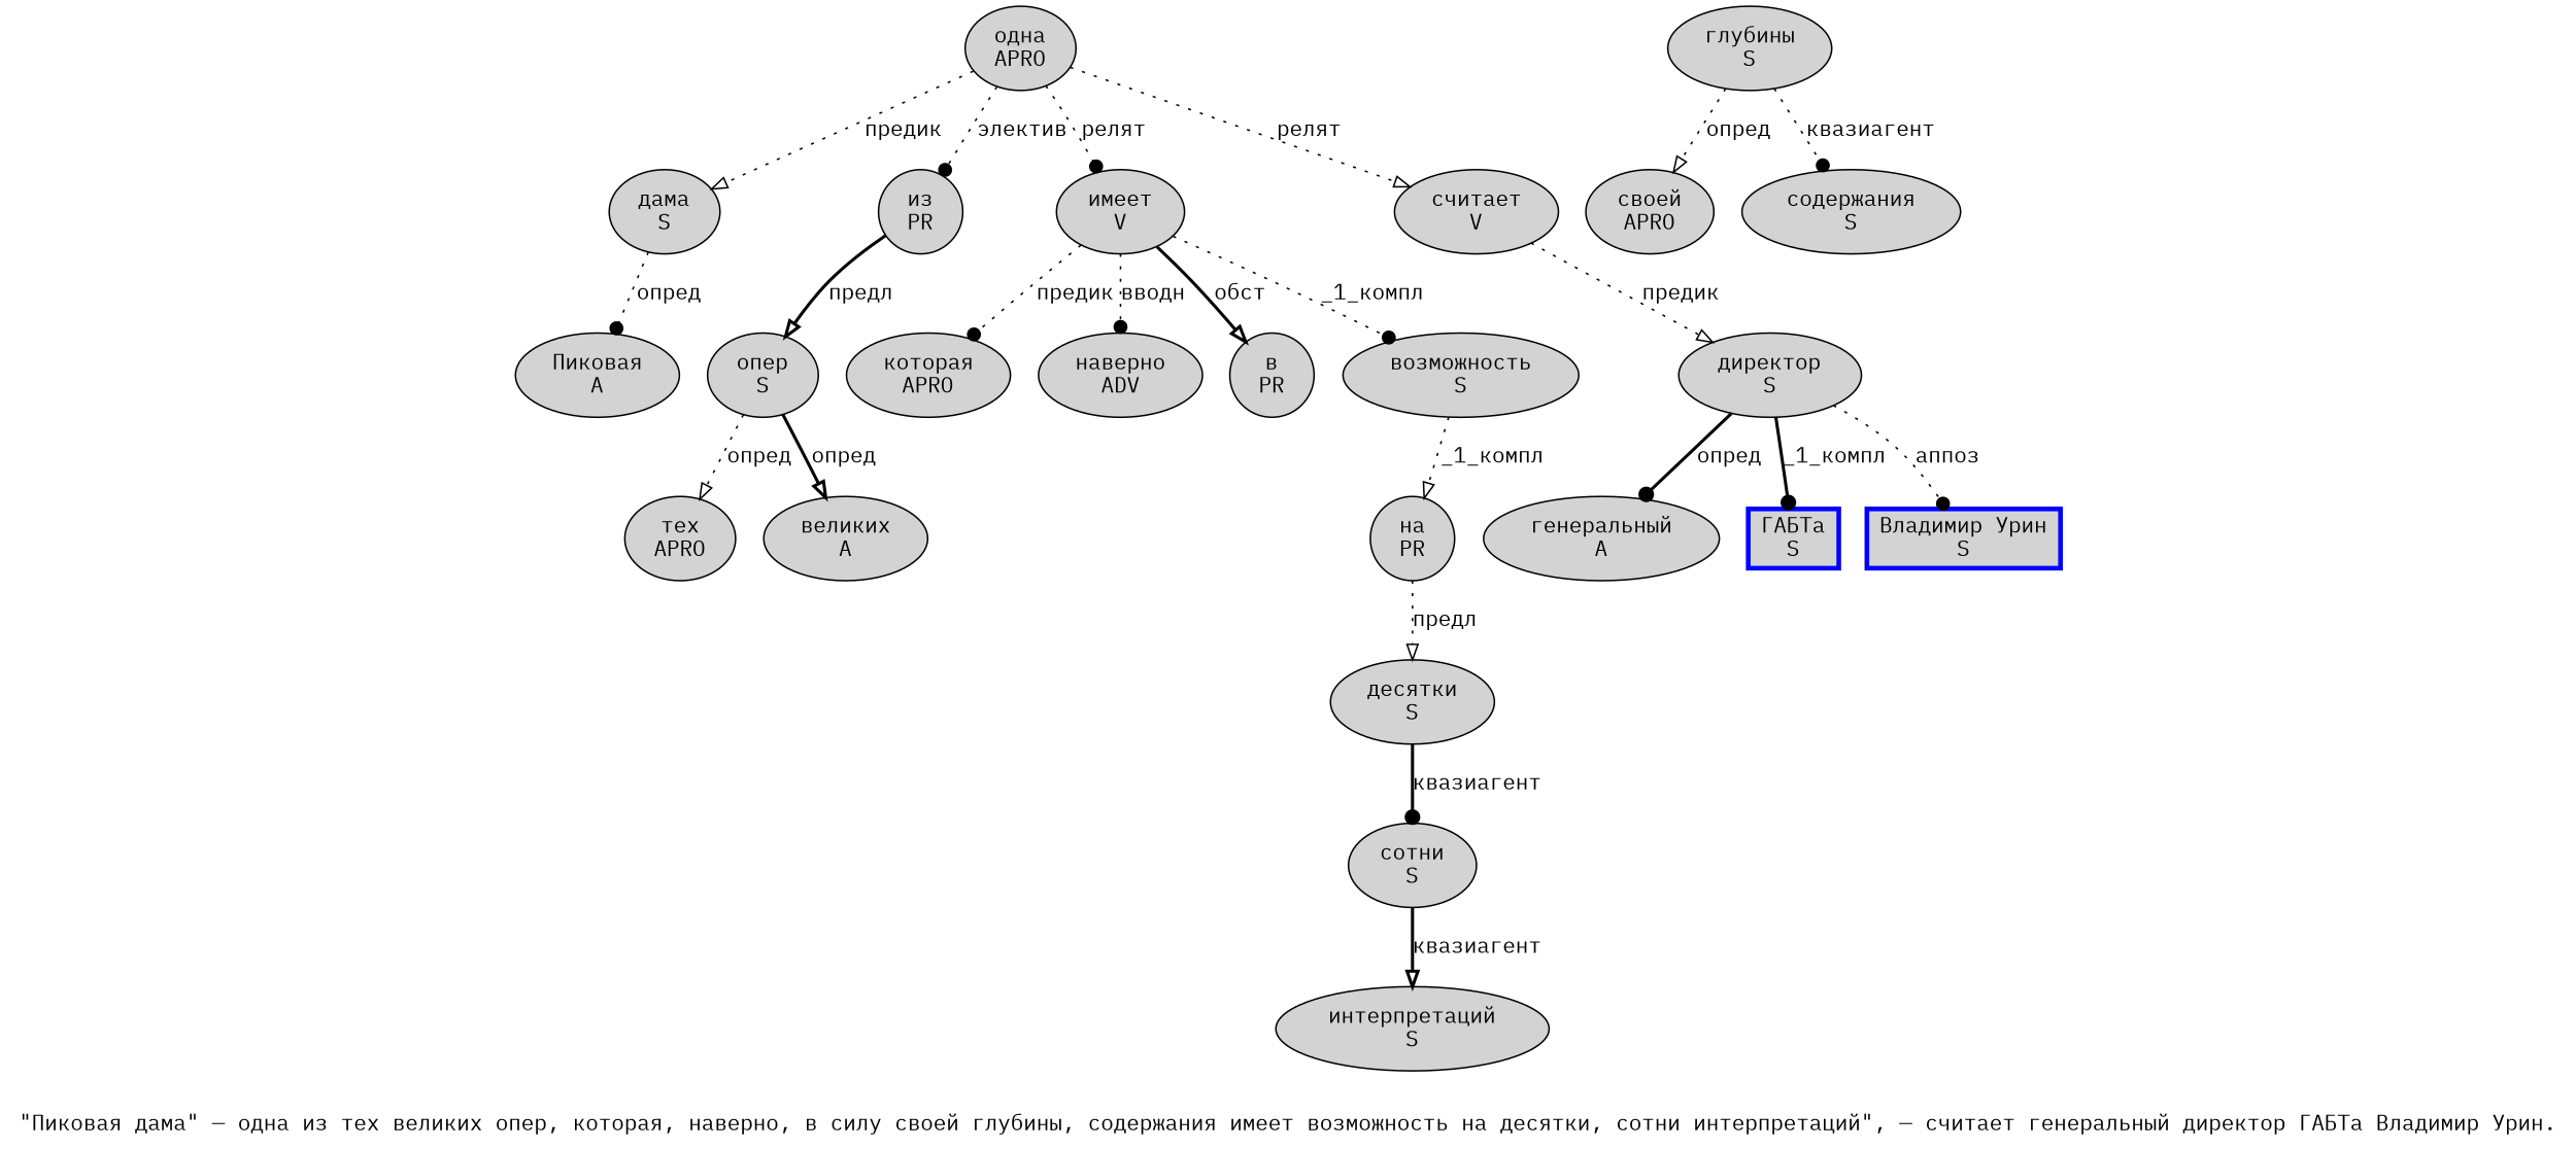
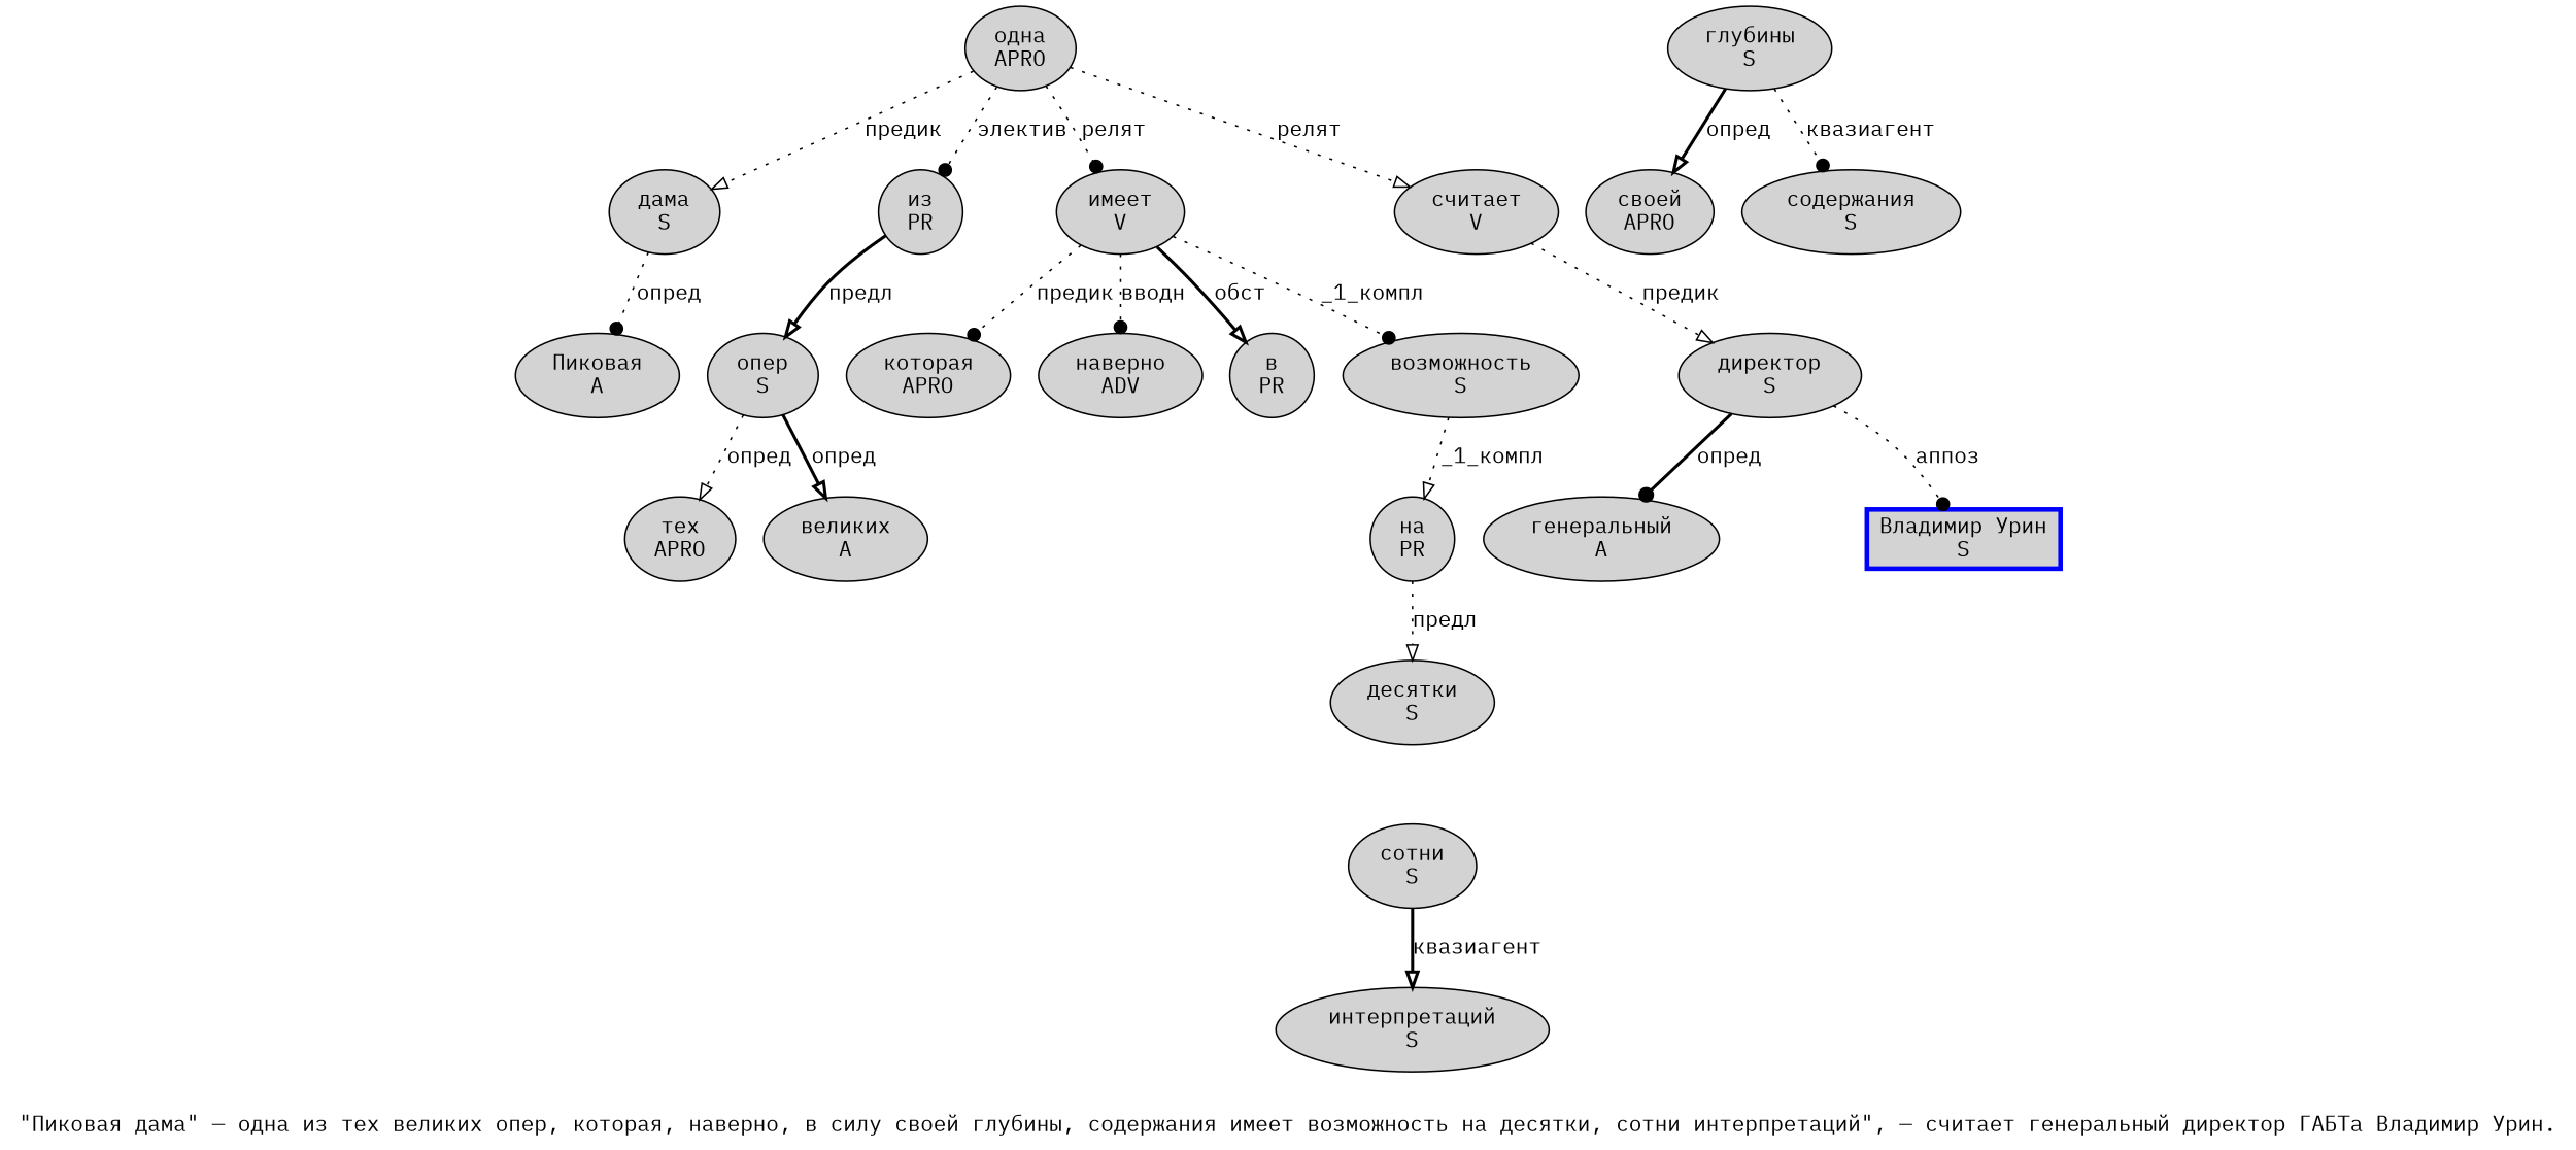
  digraph {
    fontname="IBM Plex Mono"
    label="\"Пиковая дама\" — одна из тех великих опер, которая, наверно, в силу своей глубины, содержания имеет возможность на десятки, сотни интерпретаций\", — считает генеральный директор ГАБТа Владимир Урин."
    node [fillcolor=lightgray fontname="IBM Plex Mono" penwidth=1 shape=ellipse style=filled]
    edge [arrowhead=dot fontname="IBM Plex Mono" style=dotted]
    n1 [label="Пиковая\nA"]
    n2 [label="дама\nS"]
    n3 [label="одна\nAPRO"]
    n4 [label="из\nPR"]
    n5 [label="имеет\nV"]
    n6 [label="считает\nV"]
    n7 [label="опер\nS"]
    n8 [label="которая\nAPRO"]
    n9 [label="наверно\nADV"]
    n10 [label="в\nPR"]
    n11 [label="возможность\nS"]
    n12 [label="директор\nS"]
    n13 [label="тех\nAPRO"]
    n14 [label="великих\nA"]
    n15 [label="глубины\nS"]
    n16 [label="своей\nAPRO"]
    n17 [label="содержания\nS"]
    n18 [label="на\nPR"]
    n19 [label="десятки\nS"]
    n20 [label="сотни\nS"]
    n21 [label="интерпретаций\nS"]
    n22 [label="генеральный\nA"]
-   n23 [color=blue label="ГАБТа\nS" penwidth=3 shape=box]
    n24 [color=blue label="Владимир Урин\nS" penwidth=3 shape=box]
    n2 -> n1 [label="опред"]
    n3 -> n2 [arrowhead=onormal label="предик"]
    n3 -> n4 [label="электив"]
    n3 -> n5 [label="релят"]
    n3 -> n6 [arrowhead=onormal label="релят"]
    n4 -> n7 [arrowhead=onormal label="предл" style=bold]
    n5 -> n8 [label="предик"]
    n5 -> n9 [label="вводн"]
    n5 -> n10 [arrowhead=onormal label="обст" style=bold]
    n5 -> n11 [label="_1_компл"]
    n6 -> n12 [arrowhead=onormal label="предик"]
    n7 -> n13 [arrowhead=onormal label="опред"]
    n7 -> n14 [arrowhead=onormal label="опред" style=bold]
    n11 -> n18 [arrowhead=onormal label="_1_компл"]
    n12 -> n22 [label="опред" style=bold]
-   n12 -> n23 [label="_1_компл" style=bold]
    n12 -> n24 [label="аппоз"]
-   n15 -> n16 [arrowhead=onormal label="опред"]
+   n15 -> n16 [arrowhead=onormal label="опред" style=bold]
    n15 -> n17 [label="квазиагент"]
    n18 -> n19 [arrowhead=onormal label="предл"]
-   n19 -> n20 [label="квазиагент" style=bold]
    n20 -> n21 [arrowhead=onormal label="квазиагент" style=bold]
  }
